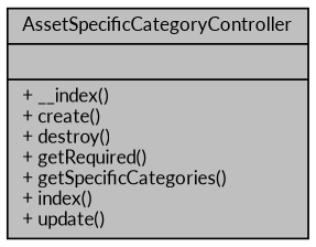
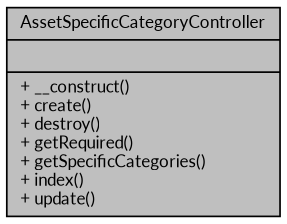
  digraph {
    fontname=Lato
-   n1 [color=black fillcolor=grey75 fontcolor=black fontname=Lato fontsize=10 height=0.2 label="{AssetSpecificCategoryController\n||+ __index()\l+ create()\l+ destroy()\l+ getRequired()\l+ getSpecificCategories()\l+ index()\l+ update()\l}" shape=record style=filled width=0.4]
+   n1 [color=black fillcolor=grey75 fontcolor=black fontname=Lato fontsize=10 height=0.2 label="{AssetSpecificCategoryController\n||+ __construct()\l+ create()\l+ destroy()\l+ getRequired()\l+ getSpecificCategories()\l+ index()\l+ update()\l}" shape=record style=filled width=0.4]
  }
